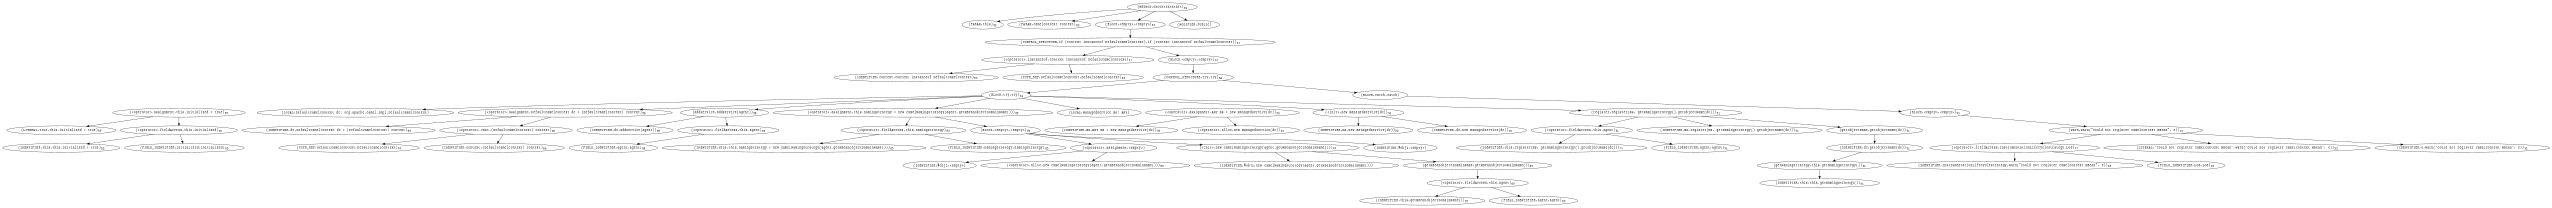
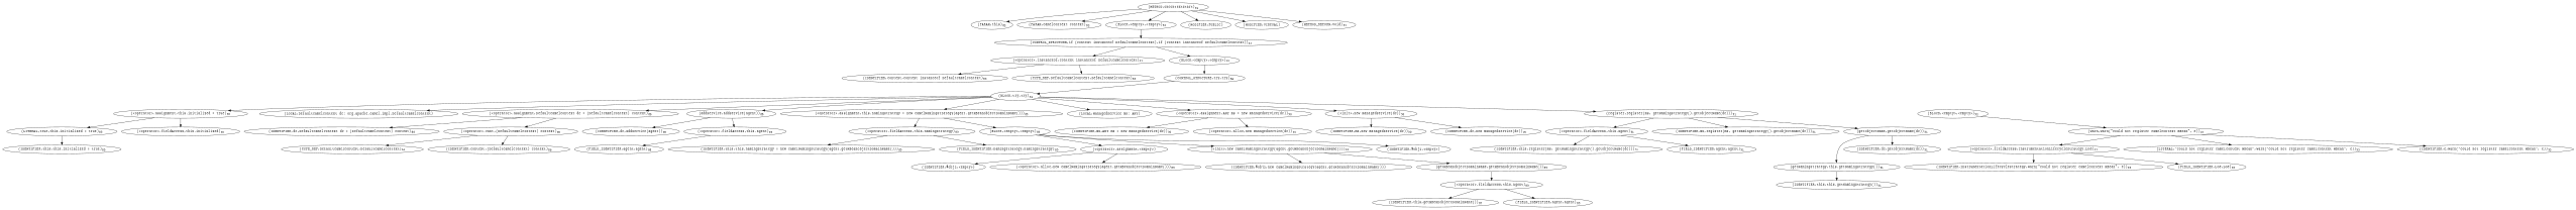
  digraph {
    fontname="Courier Prime"
    node [fontname="Courier Prime"]
    edge [fontname="Courier Prime"]
    n1 [label=<(METHOD,onContextStart)<SUB>82</SUB>>]
    n2 [label=<(PARAM,this)<SUB>82</SUB>>]
    n3 [label=<(PARAM,CamelContext context)<SUB>82</SUB>>]
    n4 [label=<(BLOCK,&lt;empty&gt;,&lt;empty&gt;)<SUB>82</SUB>>]
    n5 [label=<(MODIFIER,PUBLIC)>]
+   n6 [label=<(MODIFIER,VIRTUAL)>]
+   n7 [label=<(METHOD_RETURN,void)<SUB>82</SUB>>]
    n8 [label=<(CONTROL_STRUCTURE,if (context instanceof DefaultCamelContext),if (context instanceof DefaultCamelContext))<SUB>83</SUB>>]
    n9 [label=<(&lt;operator&gt;.instanceOf,context instanceof DefaultCamelContext)<SUB>83</SUB>>]
    n10 [label=<(BLOCK,&lt;empty&gt;,&lt;empty&gt;)<SUB>83</SUB>>]
    n11 [label=<(IDENTIFIER,context,context instanceof DefaultCamelContext)<SUB>83</SUB>>]
    n12 [label=<(TYPE_REF,DefaultCamelContext,DefaultCamelContext)<SUB>83</SUB>>]
    n13 [label=<(CONTROL_STRUCTURE,try,try)<SUB>84</SUB>>]
    n14 [label=<(BLOCK,try,try)<SUB>84</SUB>>]
-   n15 [label=<(BLOCK,catch,catch)>]
    n16 [label=<(&lt;operator&gt;.assignment,this.initialized = true)<SUB>85</SUB>>]
    n17 [label=<(LOCAL,DefaultCamelContext dc: org.apache.camel.impl.DefaultCamelContext)>]
    n18 [label=<(&lt;operator&gt;.assignment,DefaultCamelContext dc = (DefaultCamelContext) context)<SUB>86</SUB>>]
    n19 [label=<(addService,addService(agent))<SUB>88</SUB>>]
    n20 [label=<(&lt;operator&gt;.assignment,this.namingStrategy = new CamelNamingStrategy(agent.getMBeanObjectDomainName()))<SUB>89</SUB>>]
    n21 [label=<(LOCAL,ManagedService ms: ANY)>]
    n22 [label=<(&lt;operator&gt;.assignment,ANY ms = new ManagedService(dc))<SUB>90</SUB>>]
    n23 [label=<(&lt;init&gt;,new ManagedService(dc))<SUB>90</SUB>>]
    n24 [label=<(register,register(ms, getNamingStrategy().getObjectName(dc)))<SUB>91</SUB>>]
    n25 [label=<(BLOCK,&lt;empty&gt;,&lt;empty&gt;)<SUB>92</SUB>>]
    n26 [label=<(&lt;operator&gt;.fieldAccess,this.initialized)<SUB>85</SUB>>]
    n27 [label=<(LITERAL,true,this.initialized = true)<SUB>85</SUB>>]
    n28 [label=<(IDENTIFIER,dc,DefaultCamelContext dc = (DefaultCamelContext) context)<SUB>86</SUB>>]
    n29 [label=<(&lt;operator&gt;.cast,(DefaultCamelContext) context)<SUB>86</SUB>>]
    n30 [label=<(IDENTIFIER,dc,addService(agent))<SUB>88</SUB>>]
    n31 [label=<(&lt;operator&gt;.fieldAccess,this.agent)<SUB>88</SUB>>]
    n32 [label=<(&lt;operator&gt;.fieldAccess,this.namingStrategy)<SUB>89</SUB>>]
    n33 [label=<(BLOCK,&lt;empty&gt;,&lt;empty&gt;)<SUB>89</SUB>>]
    n34 [label=<(IDENTIFIER,ms,ANY ms = new ManagedService(dc))<SUB>90</SUB>>]
    n35 [label=<(&lt;operator&gt;.alloc,new ManagedService(dc))<SUB>90</SUB>>]
    n36 [label=<(IDENTIFIER,ms,new ManagedService(dc))<SUB>90</SUB>>]
    n37 [label=<(IDENTIFIER,dc,new ManagedService(dc))<SUB>90</SUB>>]
    n38 [label=<(&lt;operator&gt;.fieldAccess,this.agent)<SUB>91</SUB>>]
    n39 [label=<(IDENTIFIER,ms,register(ms, getNamingStrategy().getObjectName(dc)))<SUB>91</SUB>>]
    n40 [label=<(getObjectName,getObjectName(dc))<SUB>91</SUB>>]
    n41 [label=<(IDENTIFIER,this,this.initialized = true)<SUB>85</SUB>>]
-   n42 [label=<(FIELD_IDENTIFIER,initialized,initialized)<SUB>85</SUB>>]
    n43 [label=<(TYPE_REF,DefaultCamelContext,DefaultCamelContext)<SUB>86</SUB>>]
    n44 [label=<(IDENTIFIER,context,(DefaultCamelContext) context)<SUB>86</SUB>>]
    n45 [label=<(FIELD_IDENTIFIER,agent,agent)<SUB>88</SUB>>]
    n46 [label=<(IDENTIFIER,this,this.namingStrategy = new CamelNamingStrategy(agent.getMBeanObjectDomainName()))<SUB>89</SUB>>]
    n47 [label=<(FIELD_IDENTIFIER,namingStrategy,namingStrategy)<SUB>89</SUB>>]
    n48 [label=<(&lt;operator&gt;.assignment,&lt;empty&gt;)>]
    n49 [label=<(&lt;init&gt;,new CamelNamingStrategy(agent.getMBeanObjectDomainName()))<SUB>89</SUB>>]
    n50 [label=<(IDENTIFIER,$obj2,&lt;empty&gt;)>]
    n51 [label=<(IDENTIFIER,$obj2,&lt;empty&gt;)>]
    n52 [label=<(&lt;operator&gt;.alloc,new CamelNamingStrategy(agent.getMBeanObjectDomainName()))<SUB>89</SUB>>]
    n53 [label=<(IDENTIFIER,$obj2,new CamelNamingStrategy(agent.getMBeanObjectDomainName()))>]
    n54 [label=<(getMBeanObjectDomainName,getMBeanObjectDomainName())<SUB>89</SUB>>]
    n55 [label=<(&lt;operator&gt;.fieldAccess,this.agent)<SUB>89</SUB>>]
    n56 [label=<(IDENTIFIER,this,getMBeanObjectDomainName())<SUB>87</SUB>>]
    n57 [label=<(FIELD_IDENTIFIER,agent,agent)<SUB>89</SUB>>]
    n58 [label=<(IDENTIFIER,this,register(ms, getNamingStrategy().getObjectName(dc)))<SUB>91</SUB>>]
    n59 [label=<(FIELD_IDENTIFIER,agent,agent)<SUB>91</SUB>>]
    n60 [label=<(getNamingStrategy,this.getNamingStrategy())<SUB>91</SUB>>]
    n61 [label=<(IDENTIFIER,dc,getObjectName(dc))<SUB>91</SUB>>]
    n62 [label=<(IDENTIFIER,this,this.getNamingStrategy())<SUB>91</SUB>>]
    n63 [label=<(warn,warn(&quot;Could not register CamelContext MBean&quot;, e))<SUB>93</SUB>>]
    n64 [label=<(&lt;operator&gt;.fieldAccess,InstrumentationLifecycleStrategy.LOG)<SUB>93</SUB>>]
    n65 [label=<(LITERAL,&quot;Could not register CamelContext MBean&quot;,warn(&quot;Could not register CamelContext MBean&quot;, e))<SUB>93</SUB>>]
    n66 [label=<(IDENTIFIER,e,warn(&quot;Could not register CamelContext MBean&quot;, e))<SUB>93</SUB>>]
    n67 [label=<(IDENTIFIER,InstrumentationLifecycleStrategy,warn(&quot;Could not register CamelContext MBean&quot;, e))<SUB>93</SUB>>]
    n68 [label=<(FIELD_IDENTIFIER,LOG,LOG)<SUB>93</SUB>>]
    n1 -> n2
    n1 -> n3
    n1 -> n4
    n1 -> n5
+   n1 -> n6
+   n1 -> n7
    n4 -> n8
    n8 -> n9
    n8 -> n10
    n9 -> n11
    n9 -> n12
    n10 -> n13
    n13 -> n14
-   n13 -> n15
+   n14 -> n16
    n14 -> n17
    n14 -> n18
    n14 -> n19
    n14 -> n20
    n14 -> n21
+   n14 -> n22
    n14 -> n23
    n14 -> n24
-   n15 -> n25
    n16 -> n26
    n16 -> n27
    n18 -> n28
    n18 -> n29
    n19 -> n30
    n19 -> n31
    n20 -> n32
    n20 -> n33
    n22 -> n34
    n22 -> n35
    n23 -> n36
    n23 -> n37
    n24 -> n38
    n24 -> n39
    n24 -> n40
    n25 -> n63
-   n26 -> n41
-   n26 -> n42
+   n27 -> n41
    n29 -> n43
    n29 -> n44
    n31 -> n45
    n32 -> n46
    n32 -> n47
    n33 -> n48
    n33 -> n49
    n33 -> n50
    n38 -> n58
    n38 -> n59
-   n61 -> n60
+   n40 -> n60
    n40 -> n61
    n48 -> n51
    n48 -> n52
    n49 -> n53
    n49 -> n54
    n54 -> n55
    n55 -> n56
    n55 -> n57
    n60 -> n62
    n63 -> n64
    n63 -> n65
    n63 -> n66
    n64 -> n67
    n64 -> n68
  }
